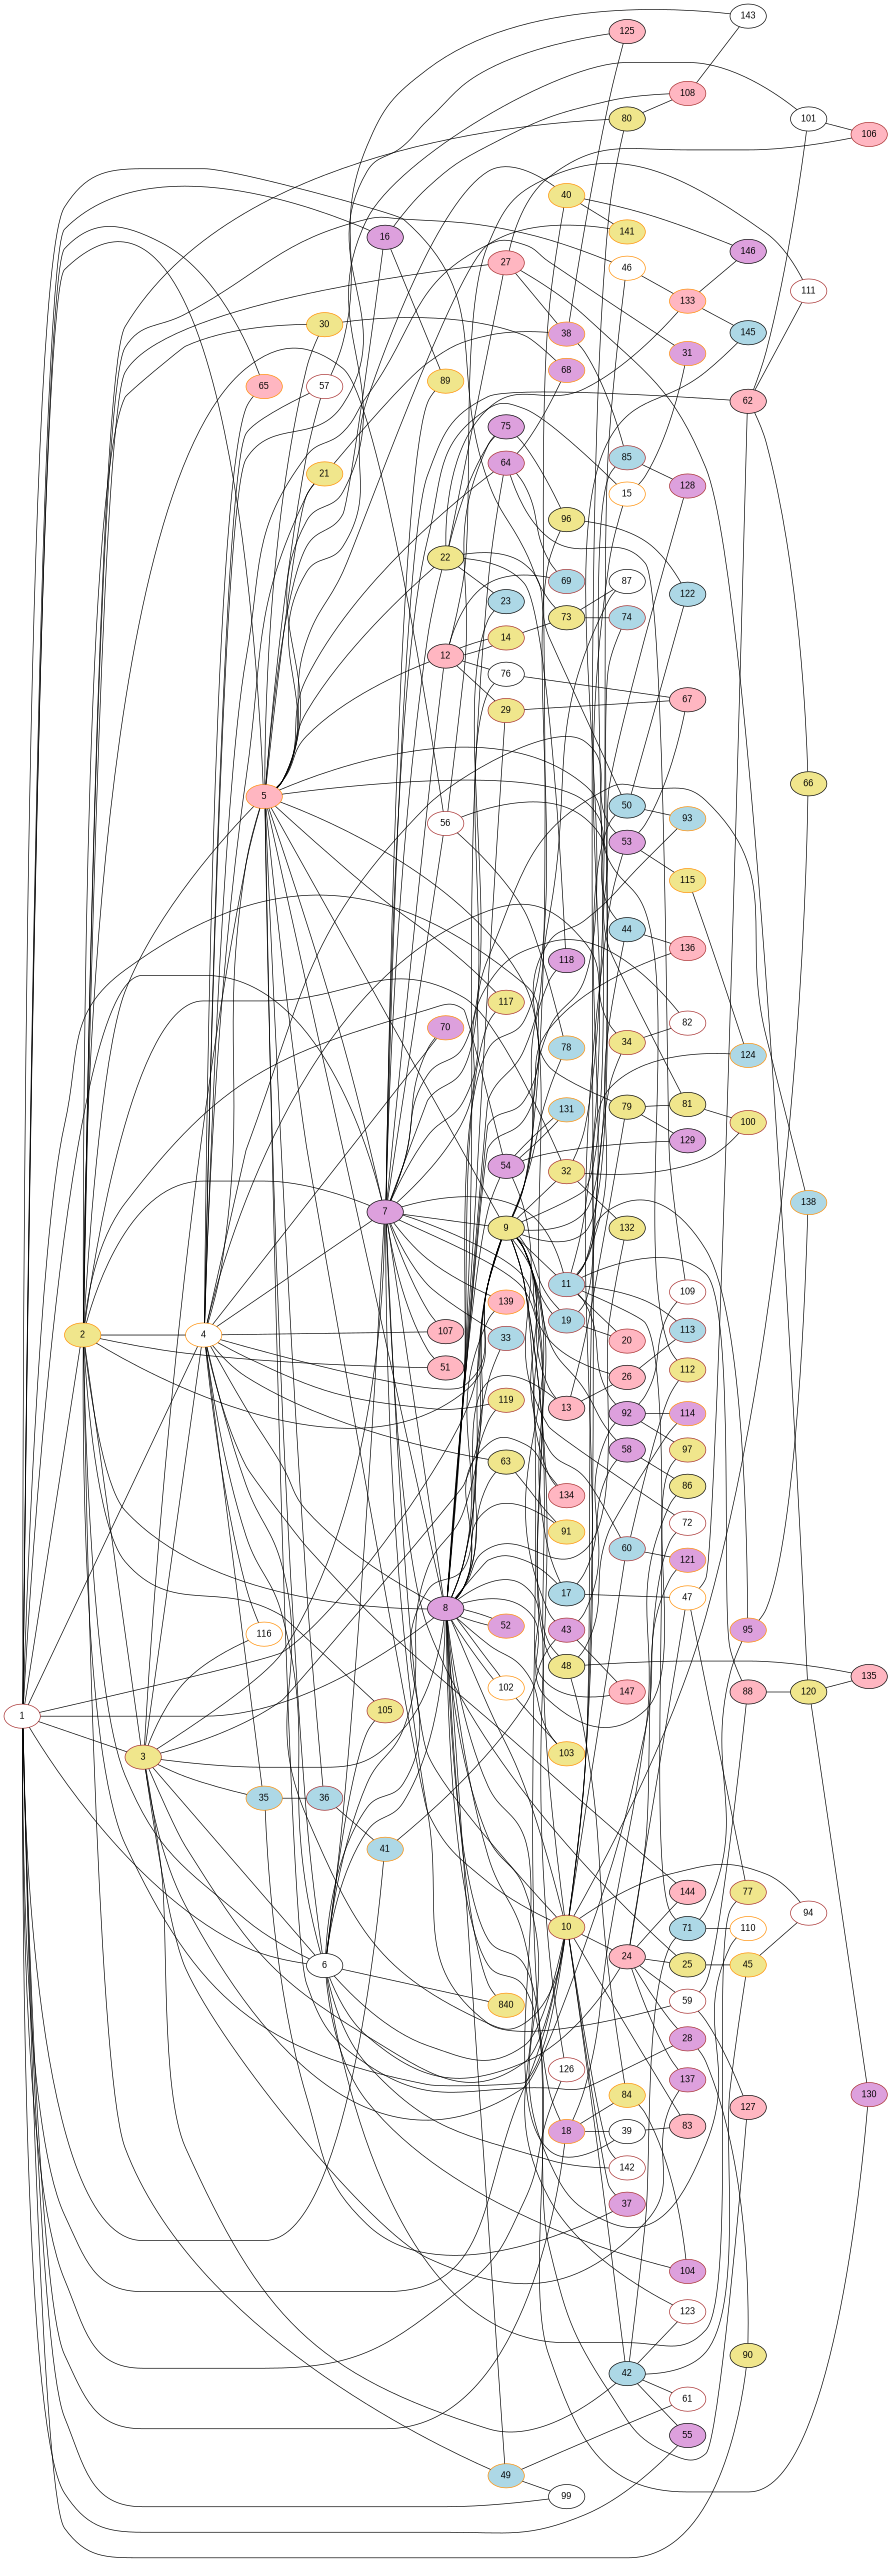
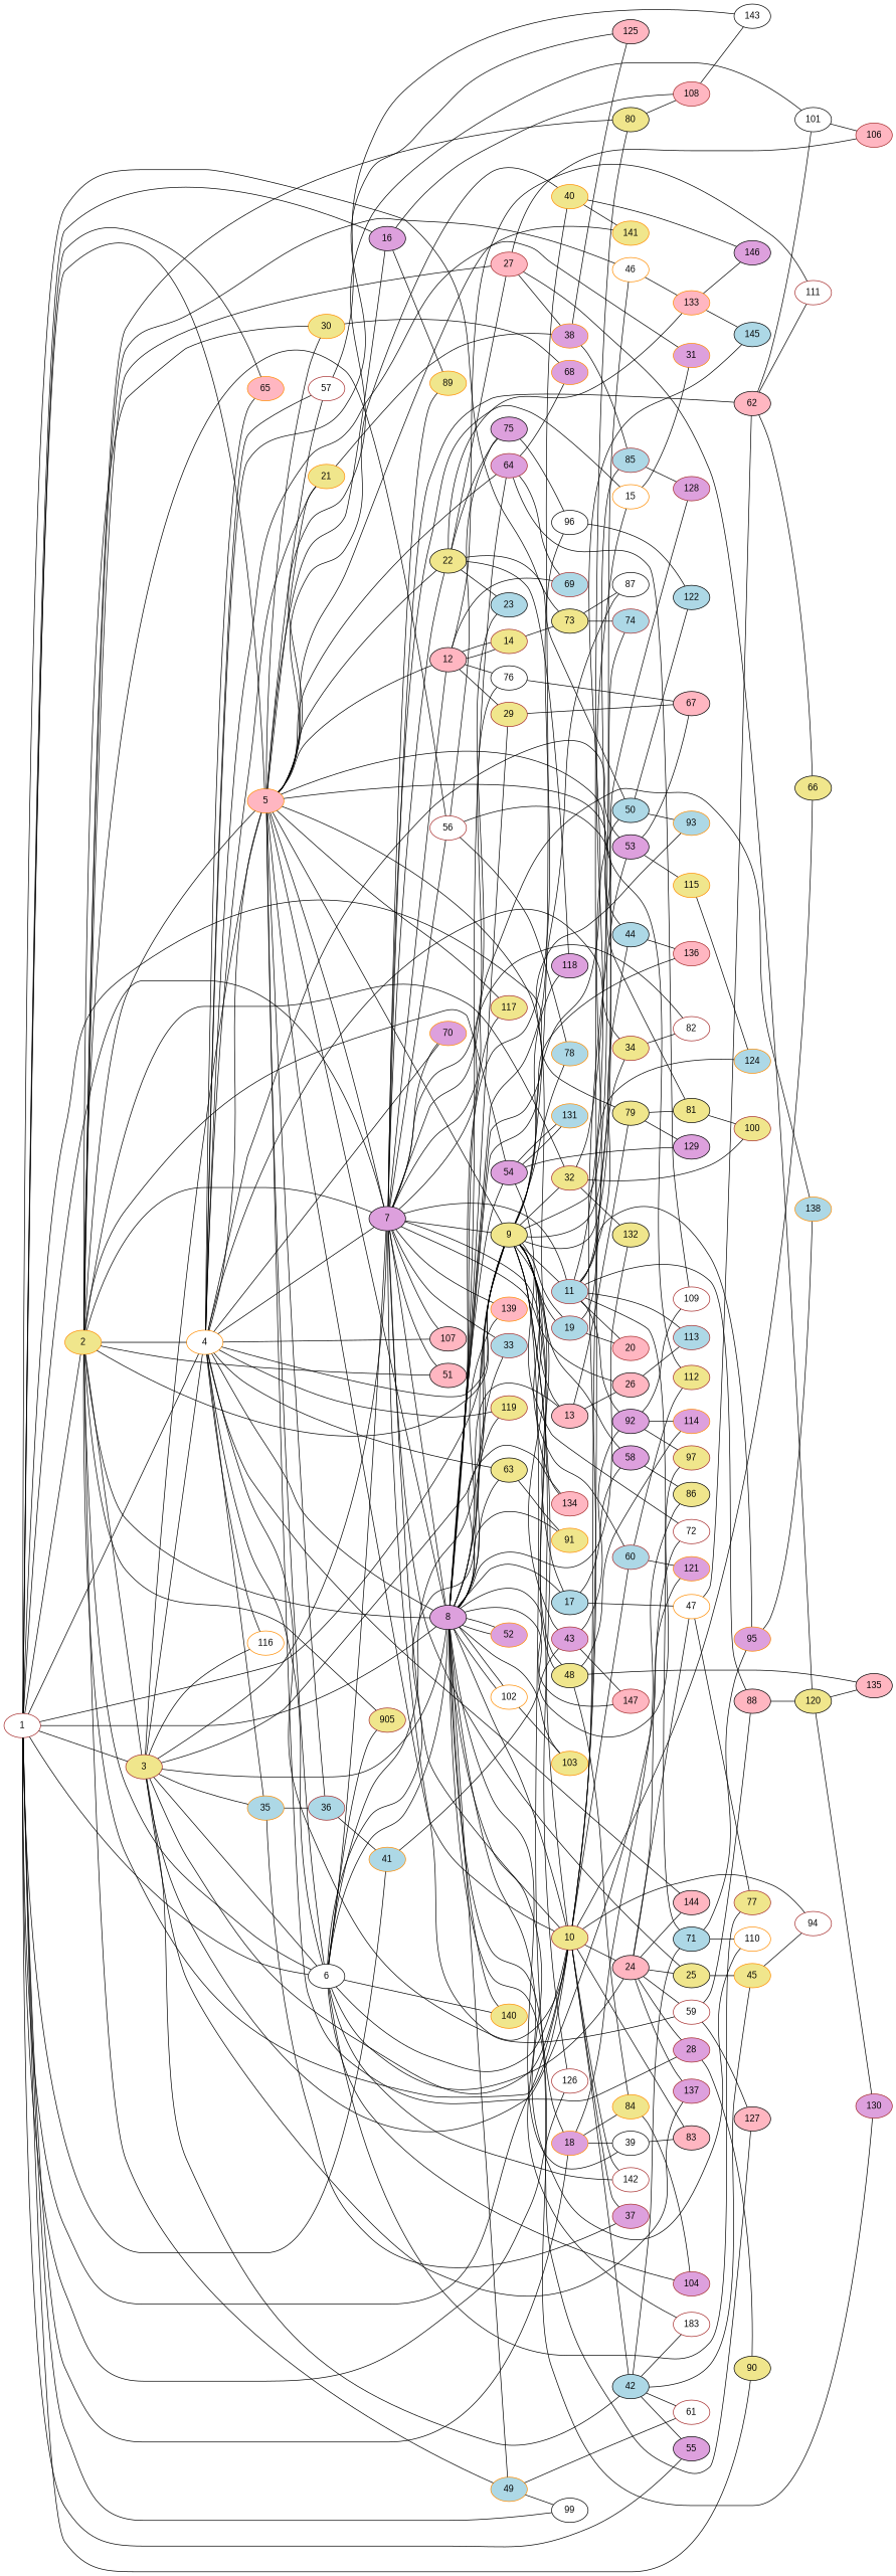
  graph {
    fontname="Liberation Sans"
    rankdir=LR
    node [color=black fillcolor=khaki fontname="Liberation Sans" style=filled]
    edge [fontname="Liberation Sans"]
    1 [color=brown fillcolor=white]
    2 [color=darkorange]
    3 [color=brown]
    4 [color=darkorange fillcolor=white]
    5 [color=darkorange fillcolor=lightpink]
    6 [fillcolor=white]
    7 [fillcolor=plum]
    8 [fillcolor=plum]
    9
    10 [color=brown]
    16 [fillcolor=plum]
    18 [color=darkorange fillcolor=plum]
    41 [color=darkorange fillcolor=lightblue]
    55 [fillcolor=plum]
    65 [color=darkorange fillcolor=lightpink]
    73
    79
    90
    99 [fillcolor=white]
    126 [color=brown fillcolor=white]
    27 [color=brown fillcolor=lightpink]
    30 [color=darkorange]
    32 [color=brown]
    46 [color=darkorange fillcolor=white]
    49 [color=darkorange fillcolor=lightblue]
    51 [fillcolor=lightpink]
    54 [fillcolor=plum]
    56 [color=brown fillcolor=white]
    80
-   105 [color=brown]
+   105 [color=brown label=905]
    35 [color=darkorange fillcolor=lightblue]
    42 [fillcolor=lightblue]
    116 [color=darkorange fillcolor=white]
    121 [color=darkorange fillcolor=plum]
    137 [color=brown fillcolor=plum]
    21 [color=darkorange]
    31 [color=darkorange fillcolor=plum]
    34 [color=brown]
    53 [fillcolor=plum]
    57 [color=brown fillcolor=white]
    63
    70 [color=darkorange fillcolor=plum]
    107 [fillcolor=lightpink]
    119 [color=brown]
    125 [fillcolor=lightpink]
    144 [fillcolor=lightpink]
    12 [fillcolor=lightpink]
    22
    28 [color=brown fillcolor=plum]
    36 [color=brown fillcolor=lightblue]
    40 [color=darkorange]
    44 [fillcolor=lightblue]
    58 [fillcolor=plum]
    64 [color=brown fillcolor=plum]
    101 [fillcolor=white]
    112 [color=brown]
    117 [color=brown]
    141 [color=darkorange]
    13 [fillcolor=lightpink]
    24 [fillcolor=lightpink]
    77 [color=brown]
    104 [color=brown fillcolor=plum]
-   140 [color=darkorange label=840]
+   140 [color=darkorange]
    142 [color=brown fillcolor=white]
    11 [color=brown fillcolor=lightblue]
    15 [color=darkorange fillcolor=white]
    23 [fillcolor=lightblue]
    25
    33 [color=brown fillcolor=lightblue]
    48
    59 [color=brown fillcolor=white]
    62 [fillcolor=lightpink]
    76 [fillcolor=white]
    82 [color=brown fillcolor=white]
    89 [color=darkorange]
    138 [color=darkorange fillcolor=lightblue]
    139 [color=darkorange fillcolor=lightpink]
    17 [fillcolor=lightblue]
    29 [color=brown]
    39 [fillcolor=white]
    52 [color=darkorange fillcolor=plum]
    87 [fillcolor=white]
    91 [color=darkorange]
    93 [color=darkorange fillcolor=lightblue]
-   96
+   96 [fillcolor=white]
    97 [color=brown]
    102 [color=darkorange fillcolor=white]
    103 [color=darkorange]
    110 [color=darkorange fillcolor=white]
-   123 [color=brown fillcolor=white]
+   123 [color=brown fillcolor=white label=183]
    127 [fillcolor=lightpink]
    130 [color=brown fillcolor=plum]
    132
    134 [color=brown fillcolor=lightpink]
    136 [color=brown fillcolor=lightpink]
    147 [color=brown fillcolor=lightpink]
    19 [color=brown fillcolor=lightblue]
    26 [fillcolor=lightpink]
    43 [color=brown fillcolor=plum]
    60 [color=brown fillcolor=lightblue]
    74 [color=brown fillcolor=lightblue]
    78 [color=darkorange fillcolor=lightblue]
    85 [color=brown fillcolor=lightblue]
    118 [fillcolor=plum]
    128 [color=brown fillcolor=plum]
    145 [fillcolor=lightblue]
    37 [color=brown fillcolor=plum]
    66
    83 [fillcolor=lightpink]
    94 [color=brown fillcolor=white]
    108 [color=brown fillcolor=lightpink]
    84 [color=darkorange]
    86
    129 [fillcolor=plum]
    81
    38 [color=darkorange fillcolor=plum]
    106 [color=brown fillcolor=lightpink]
    120
    68 [color=darkorange fillcolor=plum]
    100 [color=brown]
    133 [color=darkorange fillcolor=lightpink]
    61 [color=brown fillcolor=white]
    72 [color=brown fillcolor=white]
    131 [color=darkorange fillcolor=lightblue]
    75 [fillcolor=plum]
    71 [fillcolor=lightblue]
    45 [color=darkorange]
    67 [fillcolor=lightpink]
    115 [color=darkorange]
    143 [fillcolor=white]
    14 [color=brown]
    69 [color=brown fillcolor=lightblue]
    111 [color=brown fillcolor=white]
    50 [fillcolor=lightblue]
    146 [fillcolor=plum]
    109 [color=brown fillcolor=white]
    47 [color=darkorange fillcolor=white]
    20 [color=brown fillcolor=lightpink]
    88 [fillcolor=lightpink]
    92 [fillcolor=plum]
    95 [color=darkorange fillcolor=plum]
    113 [color=brown fillcolor=lightblue]
    114 [color=darkorange fillcolor=plum]
    135 [fillcolor=lightpink]
    122 [fillcolor=lightblue]
    124 [color=darkorange fillcolor=lightblue]
    1 -- 2
    1 -- 3
    1 -- 4
    1 -- 5
    1 -- 6
    1 -- 7
    1 -- 8
    1 -- 9
    1 -- 10
    1 -- 16
    1 -- 18
    1 -- 41
    1 -- 55
    1 -- 65
    1 -- 73
    1 -- 79
    1 -- 90
    1 -- 99
    1 -- 126
    2 -- 3
    2 -- 4
    2 -- 5
    2 -- 6
    2 -- 7
    2 -- 8
    2 -- 9
    2 -- 10
    2 -- 27
    2 -- 30
    2 -- 32
    2 -- 46
    2 -- 49
    2 -- 51
    2 -- 54
    2 -- 56
    2 -- 80
    2 -- 105
    3 -- 4
    3 -- 5
    3 -- 6
    3 -- 7
    3 -- 8
    3 -- 9
    3 -- 10
    3 -- 35
    3 -- 42
    3 -- 116
    3 -- 121
    3 -- 137
    4 -- 5
    4 -- 6
    4 -- 7
    4 -- 8
    4 -- 9
    4 -- 10
    4 -- 65
    4 -- 35
    4 -- 116
    4 -- 21
    4 -- 31
    4 -- 34
    4 -- 53
    4 -- 57
    4 -- 63
    4 -- 70
    4 -- 107
    4 -- 119
    4 -- 125
    4 -- 144
    5 -- 6
    5 -- 7
    5 -- 8
    5 -- 9
    5 -- 10
    5 -- 16
    5 -- 30
    5 -- 21
    5 -- 57
    5 -- 12
    5 -- 22
    5 -- 28
    5 -- 36
    5 -- 40
    5 -- 44
    5 -- 58
    5 -- 64
    5 -- 101
    5 -- 112
    5 -- 117
    5 -- 141
    6 -- 7
    6 -- 8
    6 -- 9
    6 -- 10
    6 -- 105
    6 -- 13
    6 -- 24
    6 -- 77
    6 -- 104
    6 -- 140
    6 -- 142
    7 -- 8
    7 -- 9
    7 -- 10
    7 -- 51
    7 -- 56
    7 -- 70
    7 -- 107
    7 -- 12
    7 -- 22
    7 -- 11
    7 -- 15
    7 -- 23
    7 -- 25
    7 -- 33
    7 -- 48
    7 -- 48
    7 -- 59
    7 -- 62
    7 -- 76
    7 -- 82
    7 -- 89
    7 -- 138
    7 -- 139
    8 -- 9
    8 -- 10
    8 -- 49
    8 -- 54
    8 -- 63
    8 -- 119
    8 -- 64
    8 -- 117
    8 -- 140
    8 -- 33
    8 -- 139
    8 -- 17
    8 -- 29
    8 -- 39
    8 -- 52
    8 -- 52
    8 -- 87
    8 -- 91
    8 -- 93
    8 -- 96
    8 -- 97
    8 -- 102
    8 -- 102
    8 -- 103
    8 -- 110
    8 -- 123
    8 -- 127
    8 -- 130
    8 -- 132
    8 -- 134
    8 -- 136
    8 -- 147
    9 -- 10
    9 -- 18
    9 -- 126
    9 -- 32
    9 -- 40
    9 -- 13
    9 -- 11
    9 -- 17
    9 -- 134
    9 -- 19
    9 -- 19
    9 -- 26
    9 -- 43
    9 -- 60
    9 -- 74
    9 -- 78
    9 -- 85
    9 -- 118
    9 -- 128
    9 -- 145
    10 -- 80
    10 -- 42
    10 -- 34
    10 -- 53
    10 -- 24
    10 -- 142
    10 -- 60
    10 -- 37
    10 -- 66
    10 -- 83
    10 -- 94
    16 -- 89
    16 -- 108
    18 -- 39
    18 -- 84
    18 -- 86
    41 -- 43
    73 -- 87
    73 -- 74
    79 -- 129
    79 -- 81
    27 -- 38
    27 -- 106
    27 -- 120
    30 -- 68
    32 -- 46
    32 -- 132
    32 -- 100
    46 -- 133
    49 -- 99
    49 -- 61
    54 -- 129
    54 -- 72
    54 -- 131
    54 -- 131
    56 -- 78
    56 -- 81
    56 -- 75
    80 -- 108
    35 -- 36
    35 -- 37
    42 -- 55
    42 -- 123
    42 -- 61
    42 -- 71
    42 -- 45
    21 -- 38
    34 -- 82
    53 -- 67
    53 -- 115
    57 -- 143
    63 -- 91
    12 -- 76
    12 -- 29
    12 -- 14
    12 -- 14
    12 -- 69
    12 -- 111
    22 -- 27
    22 -- 23
    22 -- 118
    22 -- 133
    22 -- 75
    22 -- 50
    28 -- 90
    36 -- 41
    40 -- 141
    40 -- 146
    44 -- 136
    58 -- 86
    64 -- 68
    64 -- 69
    64 -- 109
    101 -- 106
    13 -- 79
    13 -- 26
    24 -- 137
    24 -- 144
    24 -- 28
    24 -- 25
    24 -- 59
    24 -- 72
    24 -- 47
    11 -- 44
    11 -- 15
    11 -- 71
    11 -- 50
    11 -- 20
    11 -- 88
    11 -- 92
    11 -- 95
    11 -- 113
    15 -- 31
    25 -- 45
    48 -- 84
    48 -- 114
    48 -- 135
    59 -- 127
    59 -- 88
    62 -- 101
    62 -- 66
    62 -- 111
    76 -- 67
    17 -- 58
    17 -- 47
    29 -- 67
    39 -- 83
    96 -- 122
    102 -- 103
    19 -- 20
    19 -- 124
    26 -- 113
    43 -- 147
    43 -- 92
    60 -- 121
    60 -- 112
    85 -- 128
    108 -- 143
    84 -- 104
    81 -- 100
    38 -- 125
    38 -- 85
    120 -- 130
    120 -- 135
    133 -- 145
    133 -- 146
    75 -- 96
    71 -- 110
    71 -- 95
    45 -- 94
    115 -- 124
    14 -- 73
    50 -- 93
    50 -- 122
    47 -- 77
    47 -- 62
    88 -- 120
    92 -- 97
    92 -- 109
    92 -- 114
    95 -- 138
  }
